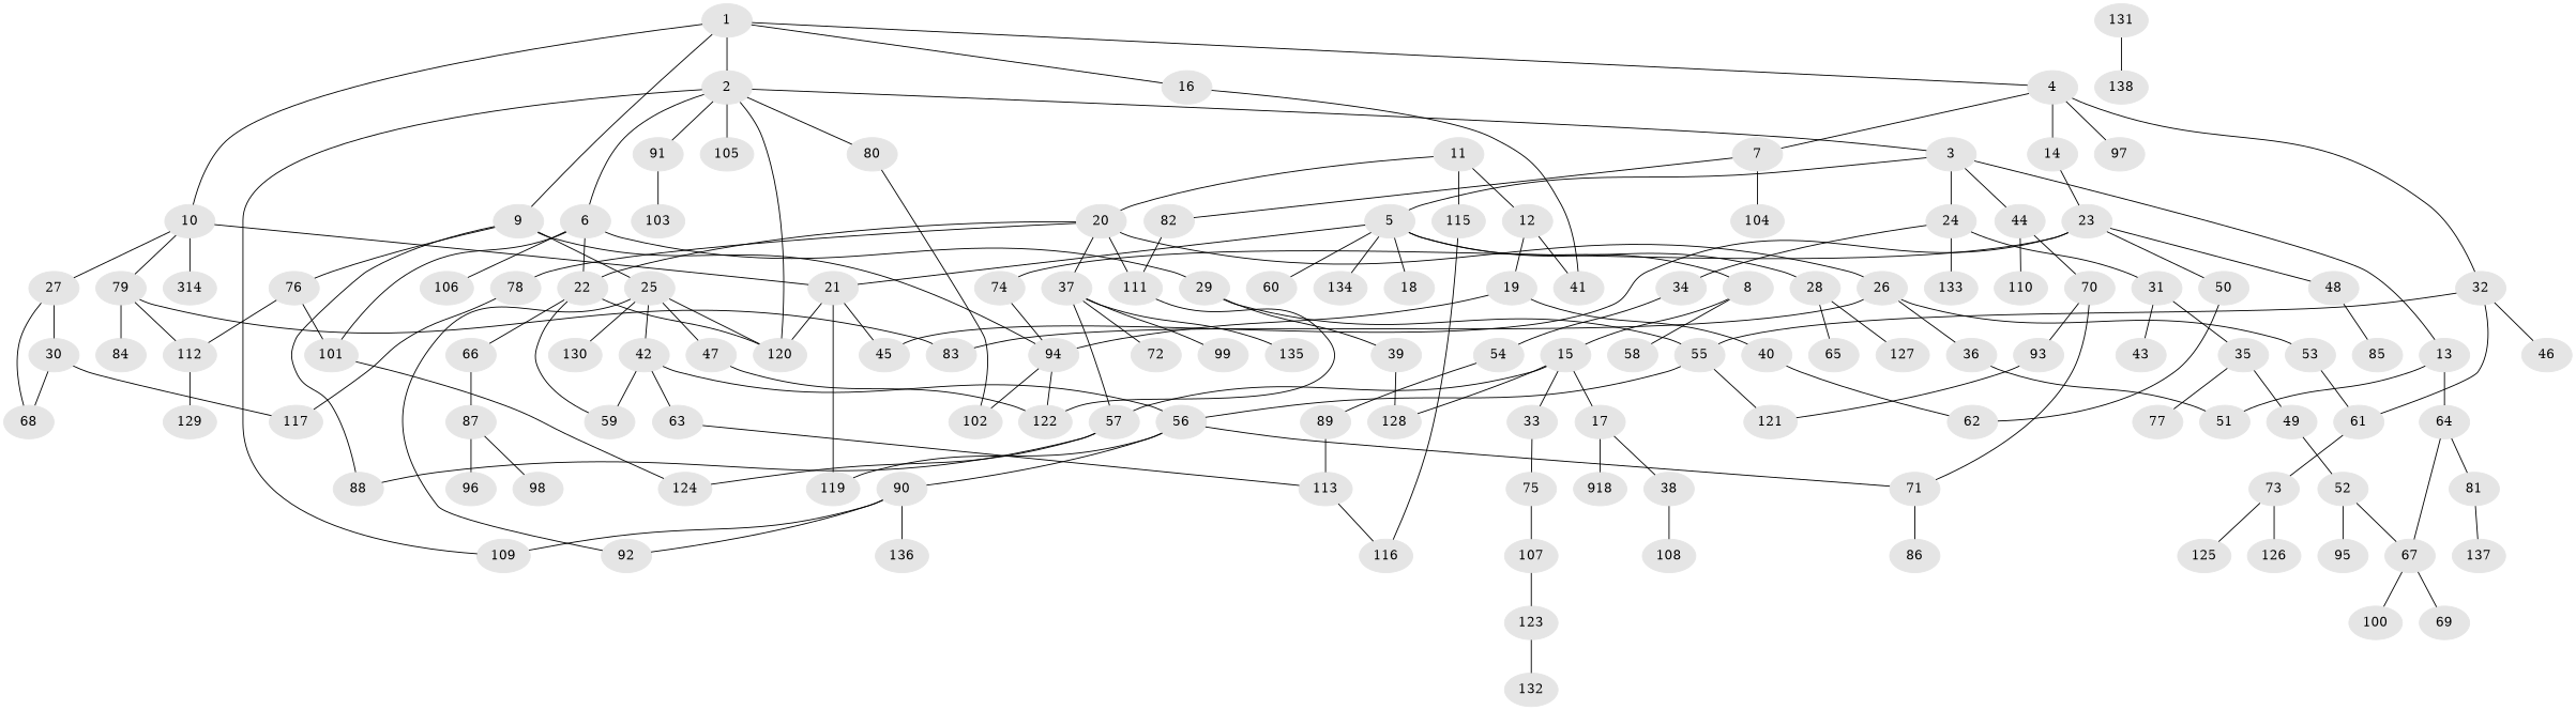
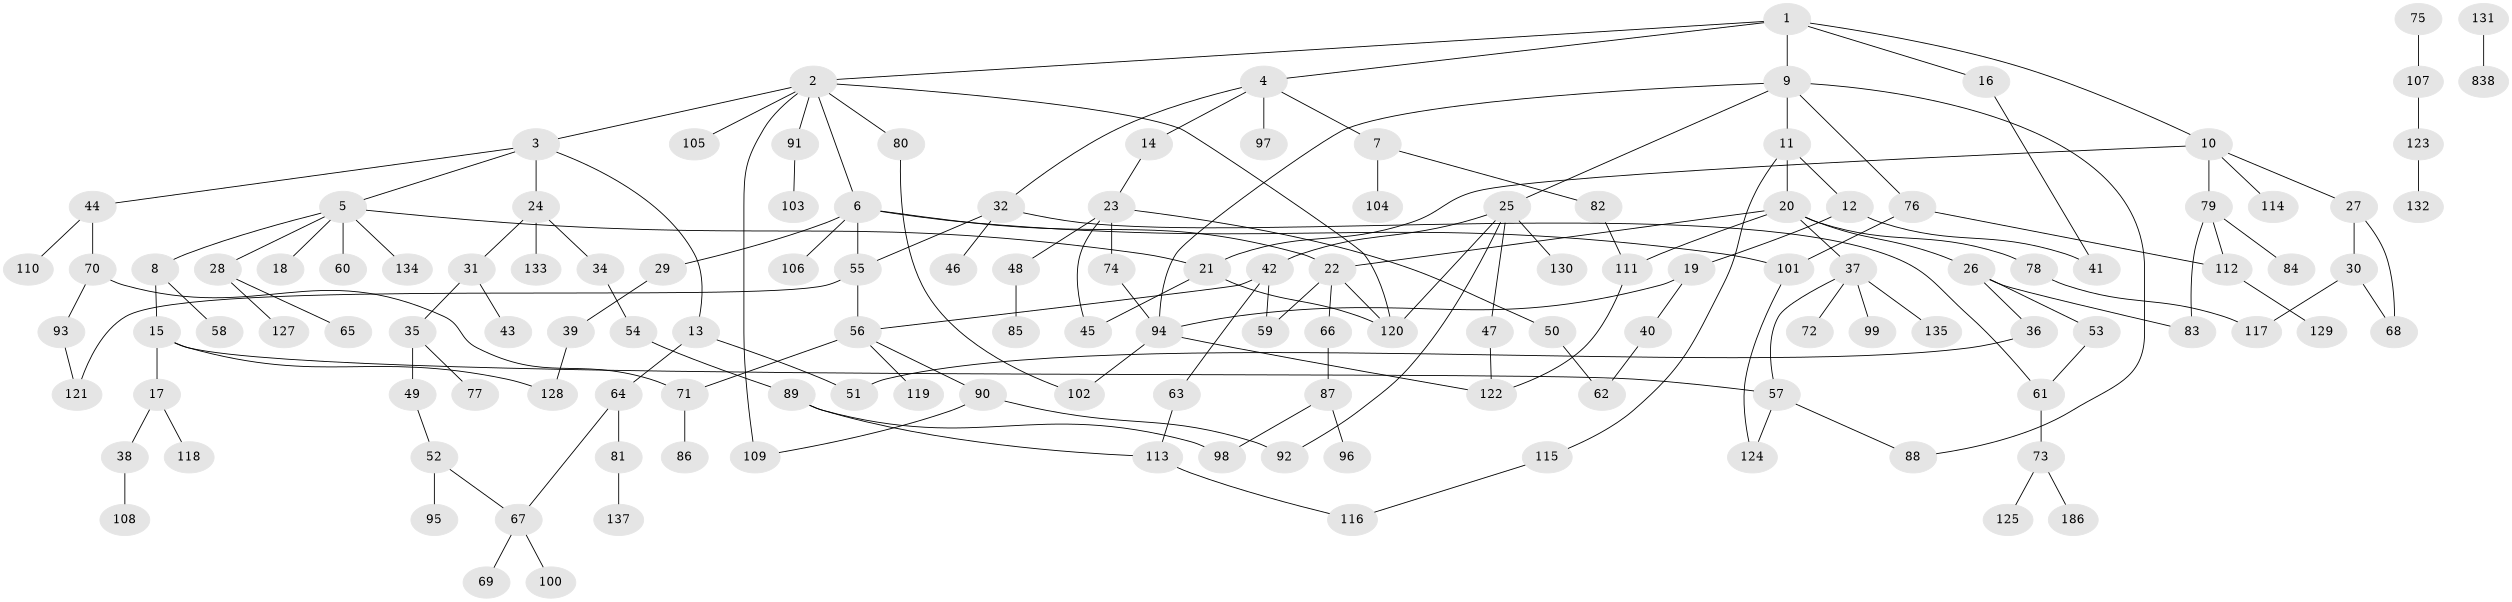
  graph {
    node [color=gray90 style=filled]
    1
    2
    4
    9
    10
    16
    3
    6
    80
    91
    105
    109
    120
    7
    14
    32
    97
    11
    25
    76
    88
    94
    21
    27
    79
-   114 [label=314]
+   114
    41
    5
    13
    24
    44
    22
    29
    101
    106
    102
    103
    8
    18
    28
    60
    134
    51
    64
    31
    34
    133
    70
    110
    82
    104
    23
    55
    46
    61
    15
    58
    45
    119
    65
    127
    59
    66
    39
    124
    111
    17
-   33
    57
    128
    12
    20
    115
    42
    47
    92
    130
    112
    122
    30
    68
    83
    84
    19
    26
    37
    78
    116
    40
    67
    81
    48
    50
    74
    38
-   118 [label=918]
+   118
    75
    108
    62
    36
    53
    72
    99
    135
    117
    87
    85
    35
    43
    54
    56
    63
    121
    49
    77
    73
    107
    89
    52
    71
    90
    113
    93
    95
    69
    100
    98
    86
-   136
    125
-   126
+   126 [label=186]
    137
    96
    123
    129
    132
    131
-   138
+   138 [label=838]
    1 -- 2
    1 -- 4
    1 -- 9
    1 -- 10
    1 -- 16
    2 -- 3
    2 -- 6
    2 -- 80
    2 -- 91
    2 -- 105
    2 -- 109
    2 -- 120
    4 -- 7
    4 -- 14
    4 -- 32
    4 -- 97
+   9 -- 11
    9 -- 25
    9 -- 76
    9 -- 88
    9 -- 94
    10 -- 21
    10 -- 27
    10 -- 79
    10 -- 114
    16 -- 41
    3 -- 5
    3 -- 13
    3 -- 24
    3 -- 44
    6 -- 22
    6 -- 29
    6 -- 101
    6 -- 106
    80 -- 102
    91 -- 103
    7 -- 82
    7 -- 104
    14 -- 23
    32 -- 55
    32 -- 46
    32 -- 61
    11 -- 12
    11 -- 20
    11 -- 115
    25 -- 120
    25 -- 42
    25 -- 47
    25 -- 92
    25 -- 130
    76 -- 101
    76 -- 112
    94 -- 102
    94 -- 122
    21 -- 120
    21 -- 45
-   21 -- 119
    27 -- 30
    27 -- 68
    79 -- 112
    79 -- 83
    79 -- 84
    5 -- 21
    5 -- 8
    5 -- 18
    5 -- 28
    5 -- 60
    5 -- 134
    13 -- 51
    13 -- 64
    24 -- 31
    24 -- 34
    24 -- 133
    44 -- 70
    44 -- 110
    22 -- 120
    22 -- 59
    22 -- 66
-   29 -- 55
+   6 -- 55
    29 -- 39
    101 -- 124
    8 -- 15
    8 -- 58
    28 -- 65
    28 -- 127
    64 -- 67
    64 -- 81
    31 -- 35
    31 -- 43
    34 -- 54
    70 -- 71
    70 -- 93
    82 -- 111
    23 -- 45
    23 -- 48
    23 -- 50
    23 -- 74
    55 -- 56
    55 -- 121
    61 -- 73
    15 -- 17
-   15 -- 33
    15 -- 57
    15 -- 128
    66 -- 87
    39 -- 128
    111 -- 122
    17 -- 38
    17 -- 118
-   33 -- 75
    57 -- 88
    57 -- 124
    12 -- 41
    12 -- 19
    20 -- 22
    20 -- 111
    20 -- 26
    20 -- 37
    20 -- 78
    115 -- 116
    42 -- 59
    42 -- 56
    42 -- 63
    47 -- 122
    112 -- 129
    30 -- 68
    30 -- 117
    19 -- 94
    19 -- 40
    26 -- 83
    26 -- 36
    26 -- 53
    37 -- 57
    37 -- 72
    37 -- 99
    37 -- 135
    78 -- 117
    40 -- 62
    67 -- 69
    67 -- 100
    81 -- 137
    48 -- 85
    50 -- 62
    74 -- 94
    38 -- 108
    75 -- 107
    36 -- 51
    53 -- 61
    87 -- 98
    87 -- 96
    35 -- 49
    35 -- 77
    54 -- 89
    56 -- 119
    56 -- 71
    56 -- 90
    63 -- 113
    49 -- 52
    73 -- 125
    73 -- 126
    107 -- 123
    89 -- 113
+   89 -- 98
    52 -- 67
    52 -- 95
    71 -- 86
    90 -- 109
    90 -- 92
-   90 -- 136
    113 -- 116
    93 -- 121
    123 -- 132
    131 -- 138
  }
